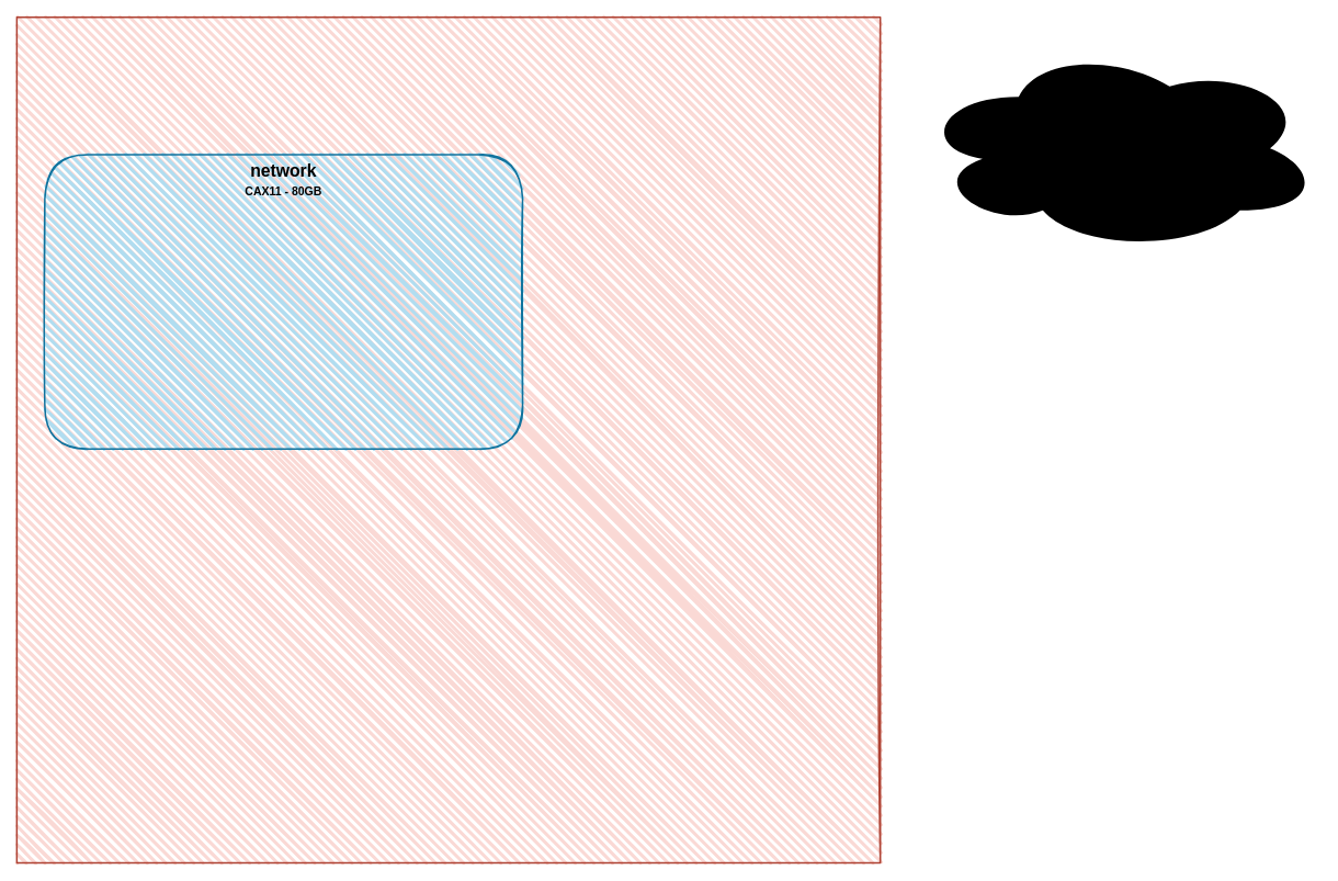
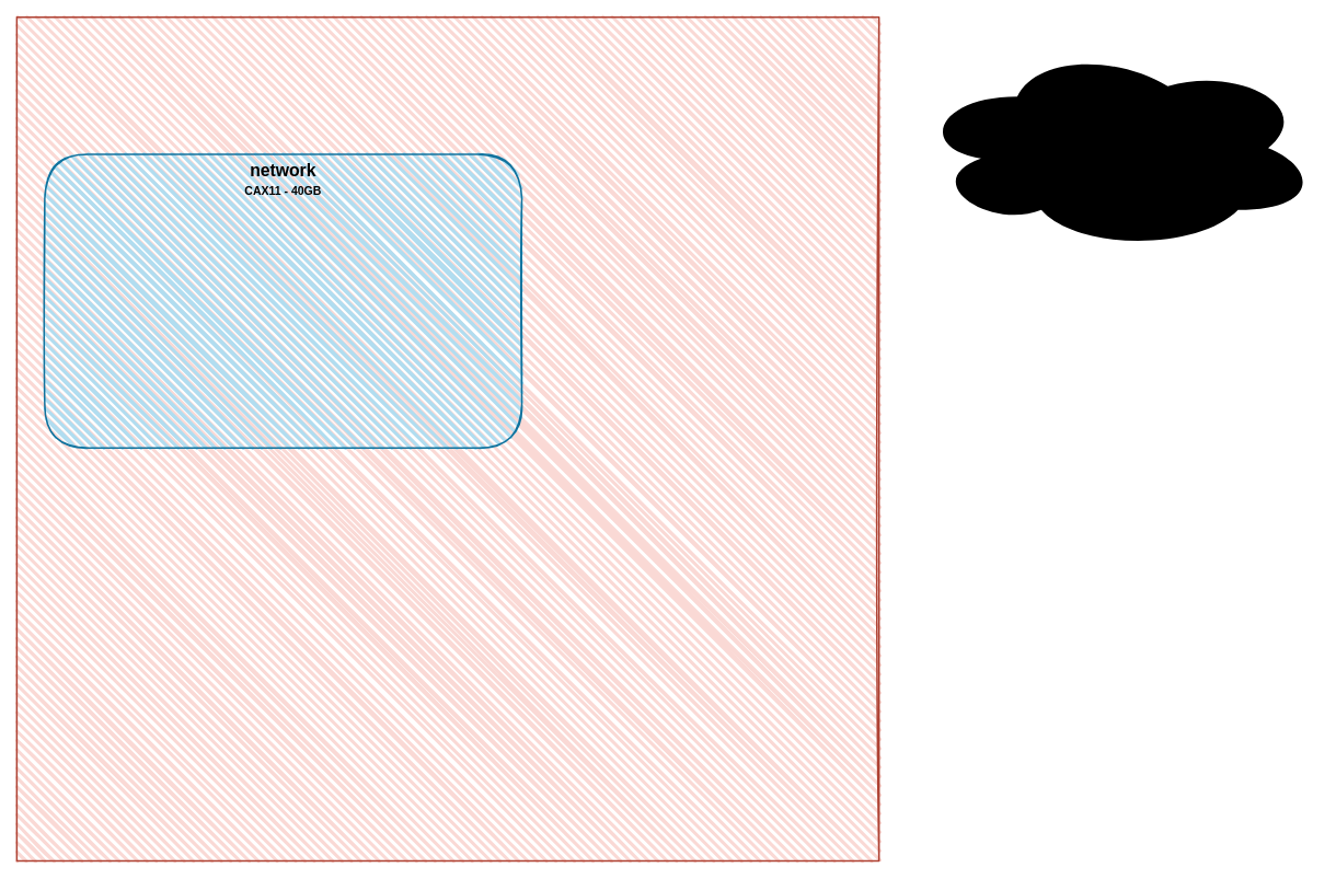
  <mxCell id="0" />
  <mxCell id="1" parent="0" />
  <mxCell id="2" value="" style="rounded=0;whiteSpace=wrap;html=1;strokeWidth=2;fillWeight=4;hachureGap=8;hachureAngle=45;fillColor=#fad9d5;sketch=1;strokeColor=#ae4132;glass=0;" vertex="1" parent="1"><mxGeometry x="20" y="20" width="1050" height="1028" as="geometry" /></mxCell>
  <mxCell id="3" value="" style="rounded=1;whiteSpace=wrap;html=1;strokeWidth=2;fillWeight=4;hachureGap=8;hachureAngle=45;fillColor=#b1ddf0;sketch=1;strokeColor=#10739e;" vertex="1" parent="1"><mxGeometry x="54" y="187" width="581" height="358" as="geometry" /></mxCell>
  <mxCell id="4" value="" style="ellipse;shape=cloud;whiteSpace=wrap;html=1;fillColor=#000000;strokeColor=none;" vertex="1" parent="1"><mxGeometry x="1116" y="54" width="489" height="251" as="geometry" /></mxCell>
  <mxCell id="5" value="network" style="text;html=1;strokeColor=none;fillColor=none;align=center;verticalAlign=middle;whiteSpace=wrap;rounded=0;fontStyle=1;fontSize=21;" vertex="1" parent="1"><mxGeometry x="212.25" y="191" width="264.5" height="30" as="geometry" /></mxCell>
- <mxCell id="6" value="CAX11 - 80GB" style="text;html=1;strokeColor=none;fillColor=none;align=center;verticalAlign=middle;whiteSpace=wrap;rounded=0;fontStyle=1;fontSize=14;" vertex="1" parent="1"><mxGeometry x="212.25" y="217" width="264.5" height="30" as="geometry" /></mxCell>
+ <mxCell id="6" value="CAX11 - 40GB" style="text;html=1;strokeColor=none;fillColor=none;align=center;verticalAlign=middle;whiteSpace=wrap;rounded=0;fontStyle=1;fontSize=14;" vertex="1" parent="1"><mxGeometry x="212.25" y="217" width="264.5" height="30" as="geometry" /></mxCell>
